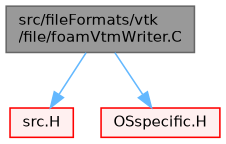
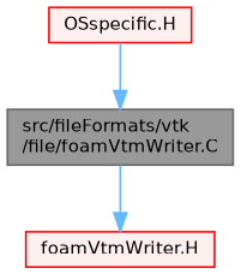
  digraph {
    node [color=red fillcolor="#FFF0F0" fontname=Helvetica fontsize=10 shape=box style=filled]
    edge [color=steelblue1 fontname=Helvetica fontsize=10 labelfontname=Helvetica labelfontsize=10 style=solid]
    n1 [color=gray40 fillcolor=grey60 fontcolor=black height=0.2 label="src/fileFormats/vtk\l/file/foamVtmWriter.C" width=0.4]
-   n2 [height=0.2 label="src.H" width=0.4]
+   n2 [height=0.2 label="foamVtmWriter.H" width=0.4]
    n3 [height=0.2 label="OSspecific.H" width=0.4]
    n1 -> n2
-   n1 -> n3
+   n3 -> n1
  }
